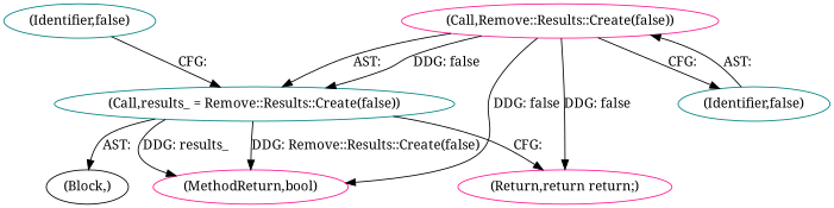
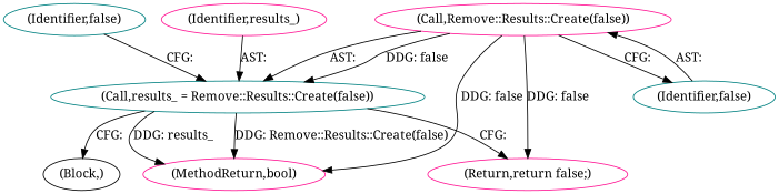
  digraph {
    fontname="Noto Serif"
    node [color=deeppink fontname="Noto Serif"]
    edge [fontname="Noto Serif"]
    n1 [color=teal label="(Call,results_ = Remove::Results::Create(false))"]
    n2 [color=black label="(Block,)"]
    n3 [label="(MethodReturn,bool)"]
-   n4 [label="(Return,return return;)"]
+   n4 [label="(Return,return false;)"]
    n5 [label="(Call,Remove::Results::Create(false))"]
    n6 [color=teal label="(Identifier,false)"]
    n7 [color=teal label="(Identifier,false)"]
-   n1 -> n2 [label="AST: "]
+   n8 [label="(Identifier,results_)"]
+   n1 -> n2 [label="CFG: "]
    n1 -> n3 [label="DDG: results_"]
    n1 -> n3 [label="DDG: Remove::Results::Create(false)"]
    n1 -> n4 [label="CFG: "]
    n5 -> n1 [label="AST: "]
    n5 -> n1 [label="DDG: false"]
    n5 -> n3 [label="DDG: false"]
    n5 -> n4 [label="DDG: false"]
    n5 -> n6 [label="CFG: "]
    n6 -> n5 [label="AST: "]
    n7 -> n1 [label="CFG: "]
+   n8 -> n1 [label="AST: "]
  }
